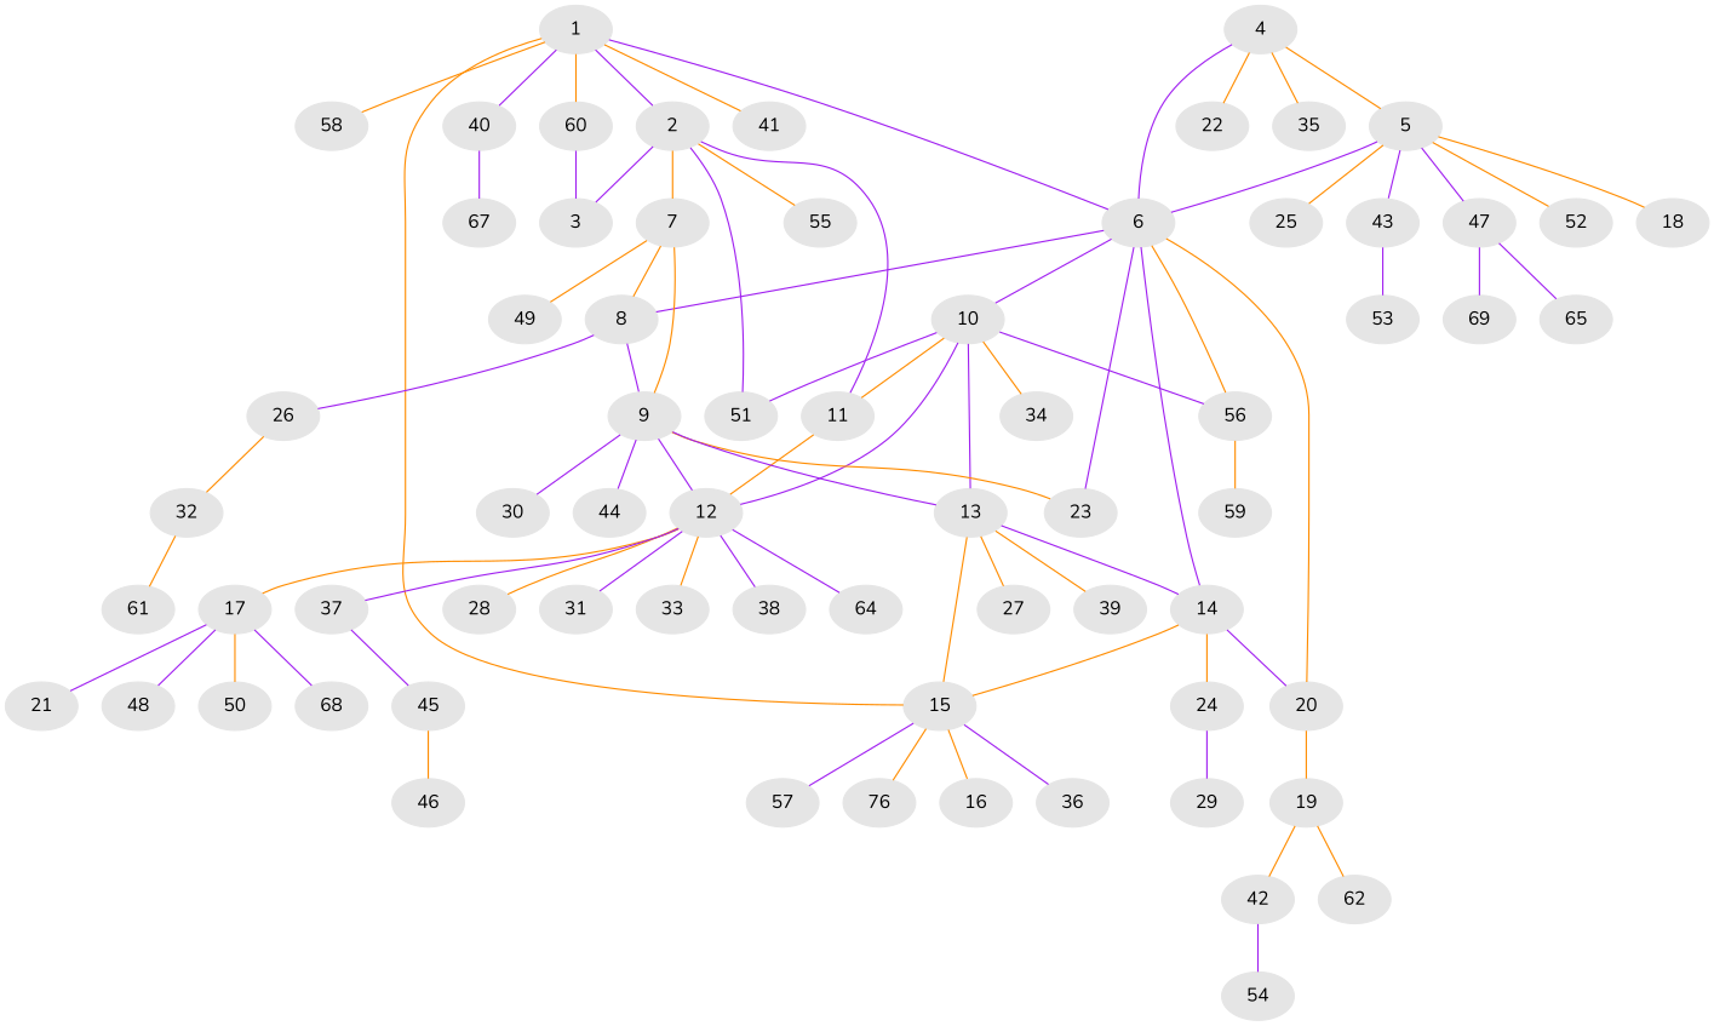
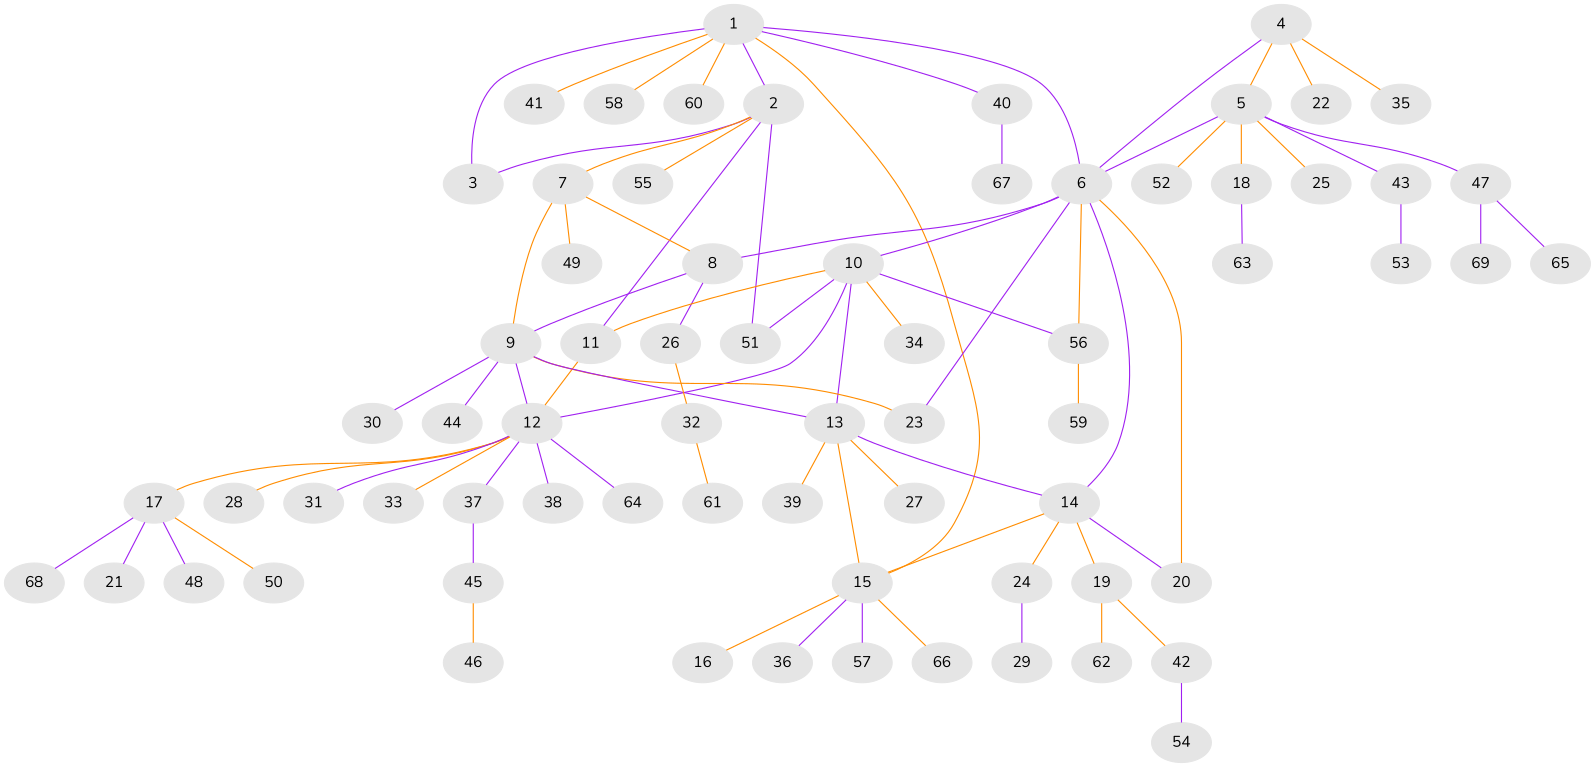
  graph {
    fontname=Nunito
    node [color=gray90 fontname=Nunito style=filled]
    edge [color=purple fontname=Nunito]
    1
    2
    3
    6
    15
    40
    41
    58
    60
    7
    11
    51
    55
    8
    10
    14
    20
    23
    56
    16
    36
    57
-   66 [label=76]
+   66
    67
    9
    49
    12
    4
    5
    22
    35
    18
    25
    43
    47
    52
+   63
    53
    65
    69
    26
    13
    34
    19
    24
    59
    30
    44
    32
    17
    28
    31
    33
    37
    38
    64
    27
    39
    21
    48
    50
    68
    45
    42
    62
    29
    54
    61
    46
    1 -- 2
-   60 -- 3
+   1 -- 3
    1 -- 6
    1 -- 15 [color=darkorange]
    1 -- 40
    1 -- 41 [color=darkorange]
    1 -- 58 [color=darkorange]
    1 -- 60 [color=darkorange]
    2 -- 3
    2 -- 7 [color=darkorange]
    2 -- 11
    2 -- 51
    2 -- 55 [color=darkorange]
    6 -- 8
    6 -- 10
    6 -- 14
    6 -- 20 [color=darkorange]
    6 -- 23
    6 -- 56 [color=darkorange]
    15 -- 16 [color=darkorange]
    15 -- 36
    15 -- 57
    15 -- 66 [color=darkorange]
    40 -- 67
    7 -- 8 [color=darkorange]
    7 -- 9 [color=darkorange]
    7 -- 49 [color=darkorange]
    11 -- 12 [color=darkorange]
    8 -- 9
    8 -- 26
    10 -- 11 [color=darkorange]
    10 -- 51
    10 -- 56
    10 -- 12
    10 -- 13
    10 -- 34 [color=darkorange]
    14 -- 15 [color=darkorange]
    14 -- 20
-   20 -- 19 [color=darkorange]
+   14 -- 19 [color=darkorange]
    14 -- 24 [color=darkorange]
    56 -- 59 [color=darkorange]
    9 -- 23 [color=darkorange]
    9 -- 12
    9 -- 13
    9 -- 30
    9 -- 44
    12 -- 17 [color=darkorange]
    12 -- 28 [color=darkorange]
    12 -- 31
    12 -- 33 [color=darkorange]
    12 -- 37
    12 -- 38
    12 -- 64
    4 -- 6
    4 -- 5 [color=darkorange]
    4 -- 22 [color=darkorange]
    4 -- 35 [color=darkorange]
    5 -- 6
    5 -- 18 [color=darkorange]
    5 -- 25 [color=darkorange]
    5 -- 43
    5 -- 47
    5 -- 52 [color=darkorange]
+   18 -- 63
    43 -- 53
    47 -- 65
    47 -- 69
    26 -- 32 [color=darkorange]
    13 -- 15 [color=darkorange]
    13 -- 14
    13 -- 27 [color=darkorange]
    13 -- 39 [color=darkorange]
    19 -- 42 [color=darkorange]
    19 -- 62 [color=darkorange]
    24 -- 29
    32 -- 61 [color=darkorange]
    17 -- 21
    17 -- 48
    17 -- 50 [color=darkorange]
    17 -- 68
    37 -- 45
    45 -- 46 [color=darkorange]
    42 -- 54
  }
